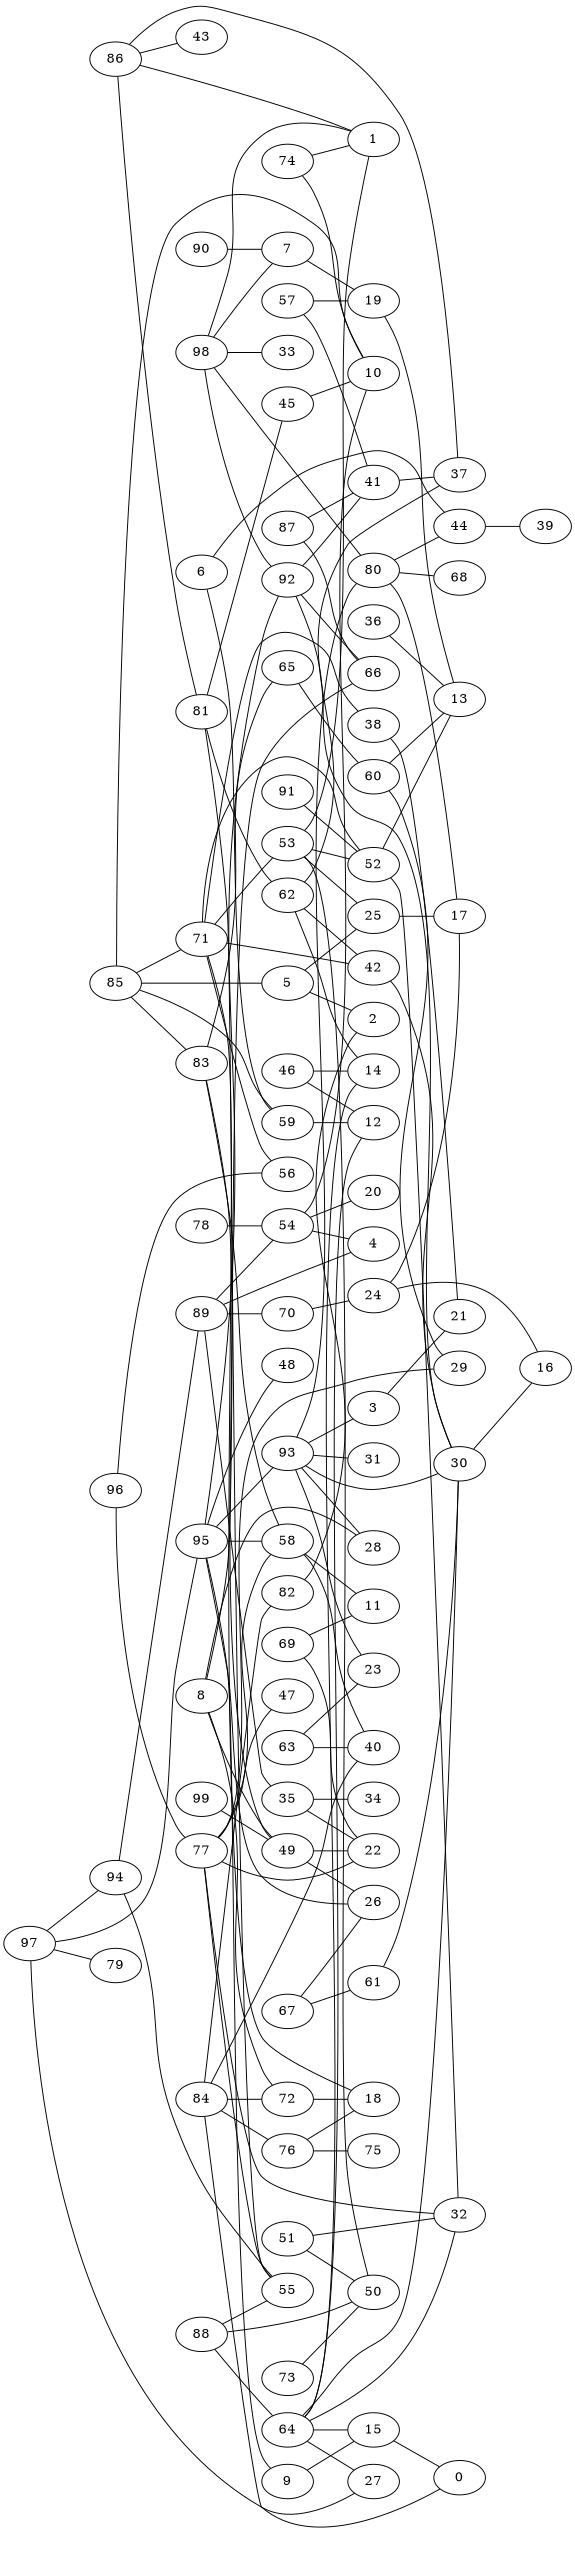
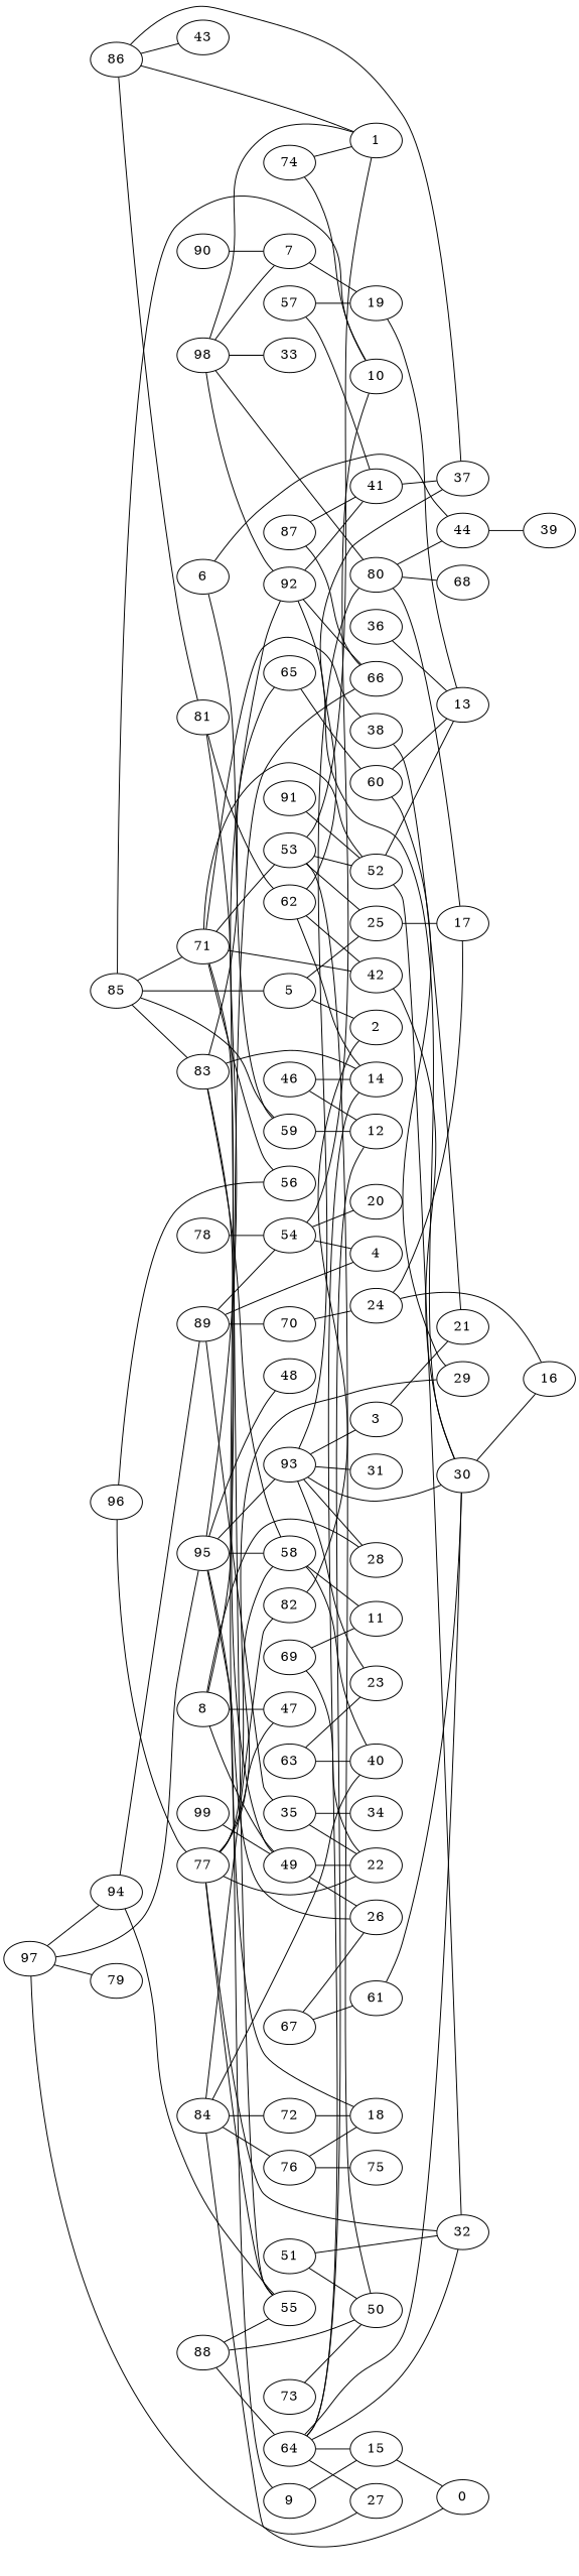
  digraph {
    rankdir=LR
    edge [color=black dir=none]
    78
    54
    10
    4
    20
    53
    25
    1
    52
    50
    17
    82
    75
    2
    9
    15
    0
    87
    41
    66
    37
    74
-   45
    57
    19
    13
    36
    86
    43
    81
    5
    91
    32
    70
    24
    16
    64
    12
    14
    30
    27
    6
    59
    44
    39
    35
    34
    22
    8
    28
    49
    72
    26
    83
    58
    65
    93
    31
    3
    23
    80
    21
    69
    11
    62
    55
    42
    95
    48
    92
    40
    98
    7
    33
    68
    89
    76
    18
    71
    38
    56
    84
    60
    29
    77
    47
    97
    94
    79
    61
    90
    88
    99
    85
    67
    63
    73
    96
    46
    51
    subgraph sub_1 {
      78
      54
      10
      4
      20
      53
      25
      1
      52
      50
      17
      82
      75
      2
      9
      15
      0
      87
      41
      66
      37
      74
-     45
      57
      19
      13
      36
      86
      43
      81
      5
      91
      32
      70
      24
      16
      64
      12
      14
      30
      27
      6
      59
      44
      39
      35
      34
      22
      8
      28
      49
      72
      26
      83
      58
      65
      93
      31
      3
      23
      80
      21
      69
      11
      62
      55
      42
      95
      48
      92
      40
      98
      7
      33
      68
      89
      76
      18
      71
      38
      56
      84
      60
      29
      77
      47
      97
      94
      79
      61
      90
      88
      99
      85
      67
      63
      73
      96
      46
      51
    }
    78 -> 54
    54 -> 10
    54 -> 4
    54 -> 20
    53 -> 25
    53 -> 1
    53 -> 52
    53 -> 50
    25 -> 17
    52 -> 13
    52 -> 32
    82 -> 2
    9 -> 15
    15 -> 0
    87 -> 41
    87 -> 66
    41 -> 37
    74 -> 10
    74 -> 1
-   45 -> 10
    57 -> 41
    57 -> 19
    19 -> 13
    36 -> 13
    86 -> 1
    86 -> 37
    86 -> 43
    86 -> 81
-   81 -> 45
    81 -> 62
    81 -> 55
    5 -> 25
    5 -> 2
    91 -> 52
    70 -> 24
    24 -> 17
    24 -> 16
    64 -> 15
    64 -> 32
    64 -> 12
    64 -> 14
    64 -> 30
    64 -> 27
    30 -> 16
    6 -> 59
    6 -> 44
    59 -> 12
    44 -> 39
    35 -> 34
    35 -> 22
    8 -> 66
    8 -> 28
    8 -> 49
-   8 -> 72
+   8 -> 47
    49 -> 22
    49 -> 26
    72 -> 18
+   83 -> 14
    83 -> 49
    83 -> 58
    83 -> 65
    58 -> 11
    58 -> 40
    65 -> 60
    93 -> 30
    93 -> 28
    93 -> 31
    93 -> 3
    93 -> 23
    93 -> 80
    3 -> 21
    80 -> 17
    80 -> 44
    80 -> 68
    69 -> 22
    69 -> 11
    62 -> 37
    62 -> 14
    62 -> 42
    42 -> 30
    95 -> 9
    95 -> 26
    95 -> 58
    95 -> 93
    95 -> 48
    95 -> 92
    92 -> 41
    92 -> 66
    92 -> 30
    98 -> 1
    98 -> 80
    98 -> 92
    98 -> 7
    98 -> 33
    7 -> 19
    89 -> 54
    89 -> 4
    89 -> 70
    89 -> 35
    76 -> 75
    76 -> 18
    71 -> 53
    71 -> 52
    71 -> 42
    71 -> 18
    71 -> 38
    71 -> 56
    38 -> 21
    84 -> 82
    84 -> 0
    84 -> 72
    84 -> 40
    84 -> 76
    60 -> 13
    60 -> 29
    77 -> 32
    77 -> 22
    77 -> 58
    77 -> 55
    77 -> 29
    77 -> 47
    97 -> 27
    97 -> 95
    97 -> 94
    97 -> 79
    94 -> 55
    94 -> 89
    61 -> 30
    90 -> 7
    88 -> 50
    88 -> 64
    88 -> 55
    99 -> 49
    85 -> 10
    85 -> 5
    85 -> 59
    85 -> 83
    85 -> 71
    67 -> 26
    67 -> 61
    63 -> 23
    63 -> 40
    73 -> 50
    96 -> 56
    96 -> 77
    46 -> 12
    46 -> 14
    51 -> 50
    51 -> 32
  }
